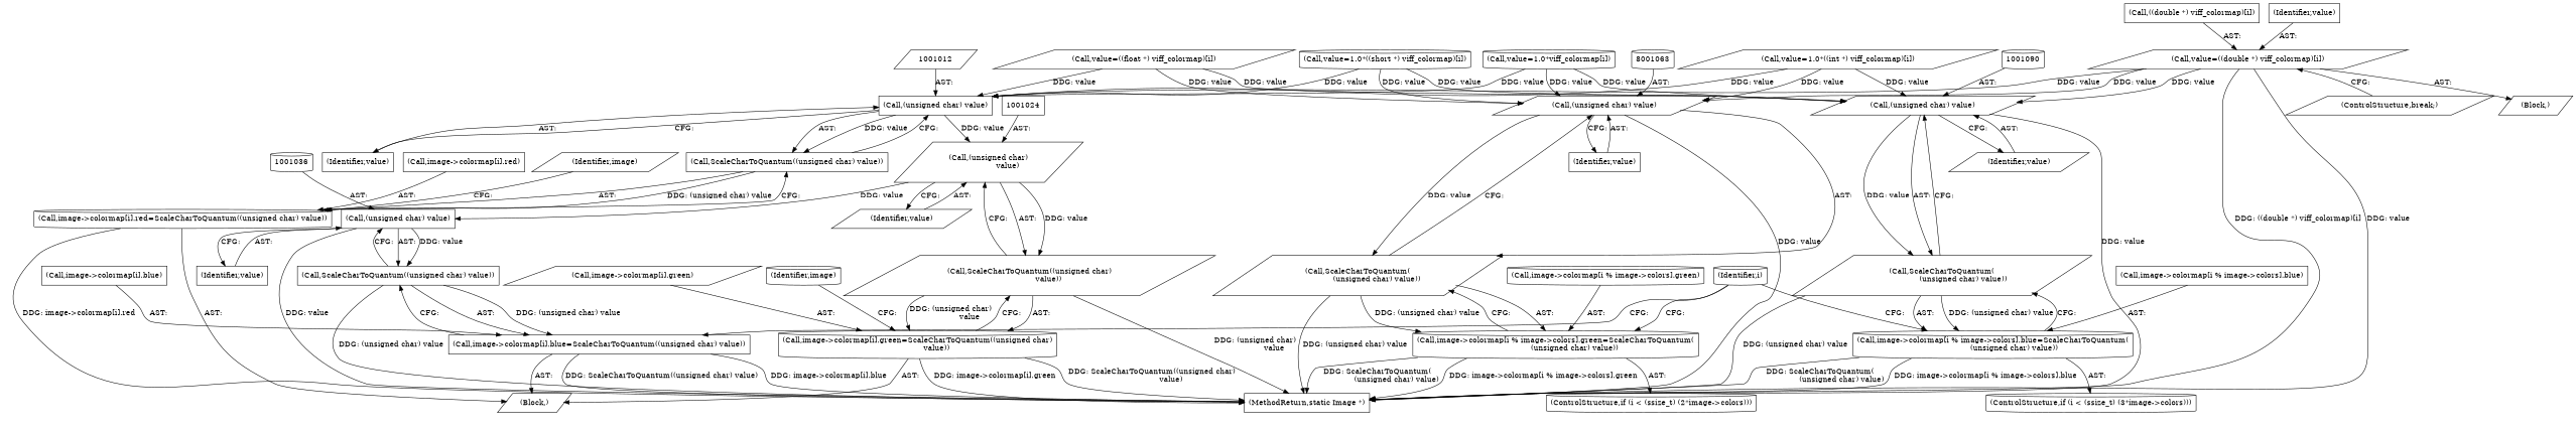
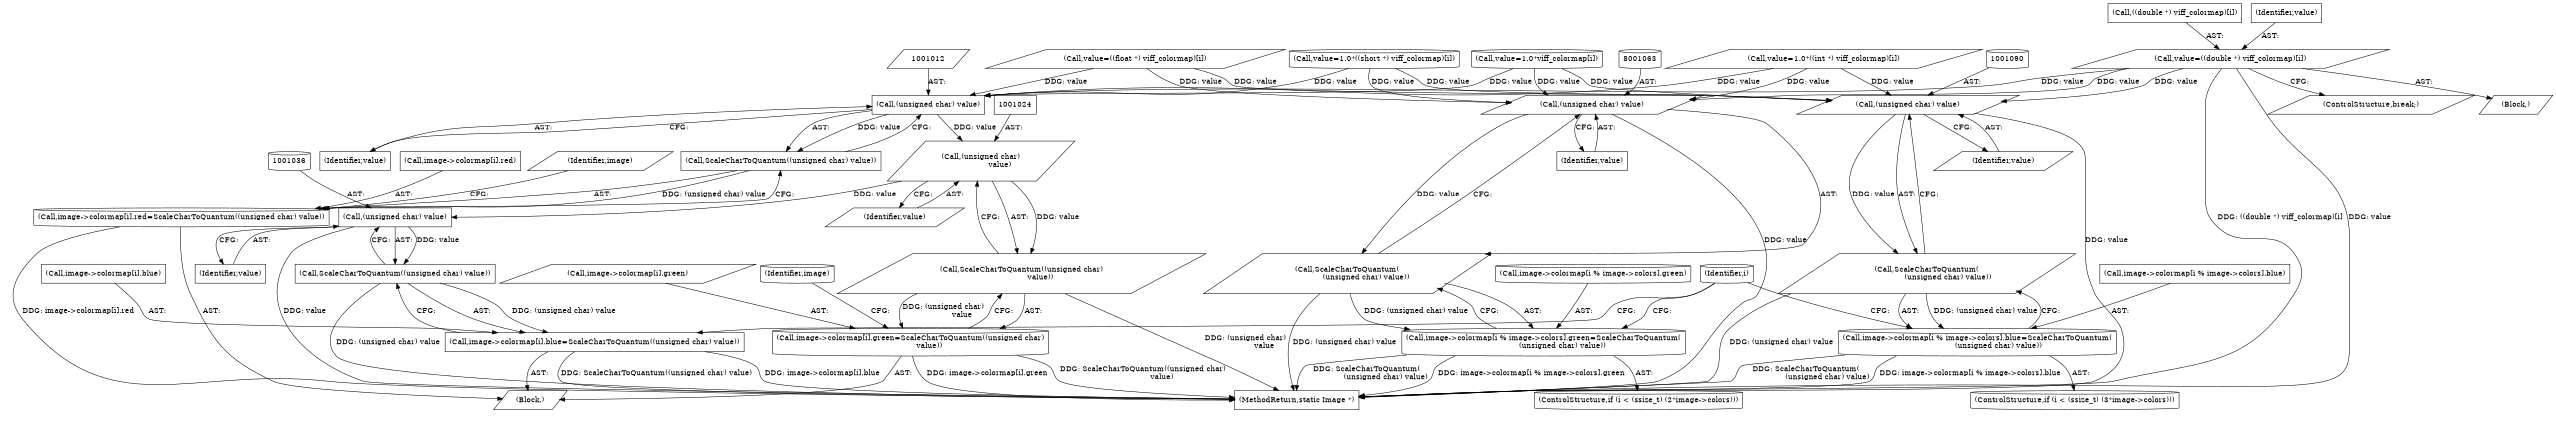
  digraph {
    node [shape=parallelogram]
    n1 [label="(Call,value=((double *) viff_colormap)[i])"]
    n2 [label="(Call,(unsigned char) value)" shape=box]
    n3 [label="(Call,(unsigned char) value)"]
    n4 [label="(Call,(unsigned char) value)"]
    n5 [label="(Block,)"]
    n6 [label="(MethodReturn,static Image *)" shape=box]
    n7 [label="(Call,ScaleCharToQuantum((unsigned char) value))" shape=box]
    n8 [label="(Call,(unsigned char)\n                value)"]
    n9 [label="(Identifier,value)" shape=box]
    n10 [label="(Call,ScaleCharToQuantum(\n                (unsigned char) value))"]
    n11 [label="(Identifier,value)" shape=box]
    n12 [label="(Call,ScaleCharToQuantum(\n                  (unsigned char) value))"]
    n13 [label="(Identifier,value)"]
    n14 [label="(Call,((double *) viff_colormap)[i])" shape=box]
    n15 [label="(Call,image->colormap[i].red=ScaleCharToQuantum((unsigned char) value))" shape=cylinder]
    n16 [label="(Call,ScaleCharToQuantum((unsigned char)\n                value))"]
    n17 [label="(Call,(unsigned char) value)" shape=box]
    n18 [label="(Identifier,value)"]
    n19 [label="(Block,)"]
    n20 [label="(Call,image->colormap[i].green=ScaleCharToQuantum((unsigned char)\n                value))" shape=cylinder]
    n21 [label="(Call,ScaleCharToQuantum((unsigned char) value))" shape=box]
    n22 [label="(Identifier,value)" shape=box]
    n23 [label="(Call,image->colormap[i].blue=ScaleCharToQuantum((unsigned char) value))" shape=box]
    n24 [label="(Call,image->colormap[i % image->colors].green=ScaleCharToQuantum(\n                (unsigned char) value))" shape=cylinder]
    n25 [label="(ControlStructure,if (i < (ssize_t) (2*image->colors)))" shape=cylinder]
    n26 [label="(Call,image->colormap[i % image->colors].blue=ScaleCharToQuantum(\n                  (unsigned char) value))" shape=cylinder]
    n27 [label="(ControlStructure,if (i < (ssize_t) (3*image->colors)))" shape=cylinder]
    n28 [label="(Identifier,value)" shape=box]
    n29 [label="(ControlStructure,break;)"]
    n30 [label="(Call,image->colormap[i].red)" shape=box]
    n31 [label="(Call,value=((float *) viff_colormap)[i])"]
    n32 [label="(Call,value=1.0*((short *) viff_colormap)[i])" shape=cylinder]
    n33 [label="(Call,image->colormap[i % image->colors].green)" shape=cylinder]
    n34 [label="(Identifier,i)" shape=cylinder]
    n35 [label="(Call,image->colormap[i].green)"]
    n36 [label="(Call,image->colormap[i % image->colors].blue)" shape=box]
    n37 [label="(Identifier,image)"]
    n38 [label="(Call,value=1.0*((int *) viff_colormap)[i])"]
    n39 [label="(Identifier,image)" shape=cylinder]
    n40 [label="(Call,value=1.0*viff_colormap[i])" shape=cylinder]
    n41 [label="(Call,image->colormap[i].blue)" shape=box]
    1001012
    1001024 [shape=box]
    1001036 [shape=cylinder]
    n45 [label=8001063 shape=cylinder]
    1001090 [shape=cylinder]
    n1 -> n2 [label="DDG: value"]
    n1 -> n3 [label="DDG: value"]
    n1 -> n4 [label="DDG: value"]
    n1 -> n5 [label="AST: "]
    n1 -> n6 [label="DDG: value"]
    n1 -> n6 [label="DDG: ((double *) viff_colormap)[i]"]
    n2 -> n7 [label="AST: "]
    n2 -> n7 [label="DDG: value"]
    n2 -> n8 [label="DDG: value"]
    n2 -> n9 [label="CFG: "]
    n3 -> n6 [label="DDG: value"]
    n3 -> n10 [label="AST: "]
    n3 -> n10 [label="DDG: value"]
    n3 -> n11 [label="CFG: "]
    n4 -> n6 [label="DDG: value"]
    n4 -> n12 [label="AST: "]
    n4 -> n12 [label="DDG: value"]
    n4 -> n13 [label="CFG: "]
    n7 -> n2 [label="CFG: "]
    n7 -> n15 [label="AST: "]
    n7 -> n15 [label="DDG: (unsigned char) value"]
    n8 -> n16 [label="AST: "]
    n8 -> n16 [label="DDG: value"]
    n8 -> n17 [label="DDG: value"]
    n8 -> n18 [label="CFG: "]
    n9 -> n2 [label="AST: "]
    n10 -> n3 [label="CFG: "]
    n10 -> n6 [label="DDG: (unsigned char) value"]
    n10 -> n24 [label="AST: "]
    n10 -> n24 [label="DDG: (unsigned char) value"]
    n11 -> n3 [label="AST: "]
    n12 -> n4 [label="CFG: "]
    n12 -> n6 [label="DDG: (unsigned char) value"]
    n12 -> n26 [label="AST: "]
    n12 -> n26 [label="DDG: (unsigned char) value"]
    n13 -> n4 [label="AST: "]
    n14 -> n1 [label="AST: "]
    n15 -> n6 [label="DDG: image->colormap[i].red"]
    n15 -> n7 [label="CFG: "]
    n15 -> n19 [label="AST: "]
    n16 -> n6 [label="DDG: (unsigned char)\n                value"]
    n16 -> n8 [label="CFG: "]
    n16 -> n20 [label="AST: "]
    n16 -> n20 [label="DDG: (unsigned char)\n                value"]
    n17 -> n6 [label="DDG: value"]
    n17 -> n21 [label="AST: "]
    n17 -> n21 [label="DDG: value"]
    n17 -> n22 [label="CFG: "]
    n18 -> n8 [label="AST: "]
    n20 -> n6 [label="DDG: image->colormap[i].green"]
    n20 -> n6 [label="DDG: ScaleCharToQuantum((unsigned char)\n                value)"]
    n20 -> n16 [label="CFG: "]
    n20 -> n19 [label="AST: "]
    n21 -> n6 [label="DDG: (unsigned char) value"]
    n21 -> n17 [label="CFG: "]
    n21 -> n23 [label="AST: "]
    n21 -> n23 [label="DDG: (unsigned char) value"]
    n22 -> n17 [label="AST: "]
    n23 -> n6 [label="DDG: image->colormap[i].blue"]
    n23 -> n6 [label="DDG: ScaleCharToQuantum((unsigned char) value)"]
    n23 -> n19 [label="AST: "]
    n23 -> n21 [label="CFG: "]
    n24 -> n6 [label="DDG: ScaleCharToQuantum(\n                (unsigned char) value)"]
    n24 -> n6 [label="DDG: image->colormap[i % image->colors].green"]
    n24 -> n10 [label="CFG: "]
    n24 -> n25 [label="AST: "]
    n26 -> n6 [label="DDG: ScaleCharToQuantum(\n                  (unsigned char) value)"]
    n26 -> n6 [label="DDG: image->colormap[i % image->colors].blue"]
    n26 -> n12 [label="CFG: "]
    n26 -> n27 [label="AST: "]
    n28 -> n1 [label="AST: "]
-   n29 -> n1 [label="CFG: "]
+   n1 -> n29 [label="CFG: "]
    n30 -> n15 [label="AST: "]
    n31 -> n2 [label="DDG: value"]
    n31 -> n3 [label="DDG: value"]
    n31 -> n4 [label="DDG: value"]
    n32 -> n2 [label="DDG: value"]
    n32 -> n3 [label="DDG: value"]
    n32 -> n4 [label="DDG: value"]
    n33 -> n24 [label="AST: "]
    n34 -> n23 [label="CFG: "]
    n34 -> n24 [label="CFG: "]
    n34 -> n26 [label="CFG: "]
    n35 -> n20 [label="AST: "]
    n36 -> n26 [label="AST: "]
    n37 -> n15 [label="CFG: "]
    n38 -> n2 [label="DDG: value"]
    n38 -> n3 [label="DDG: value"]
    n38 -> n4 [label="DDG: value"]
    n39 -> n20 [label="CFG: "]
    n40 -> n2 [label="DDG: value"]
    n40 -> n3 [label="DDG: value"]
    n40 -> n4 [label="DDG: value"]
    n41 -> n23 [label="AST: "]
    1001012 -> n2 [label="AST: "]
    1001024 -> n8 [label="AST: "]
    1001036 -> n17 [label="AST: "]
    n45 -> n3 [label="AST: "]
    1001090 -> n4 [label="AST: "]
  }
